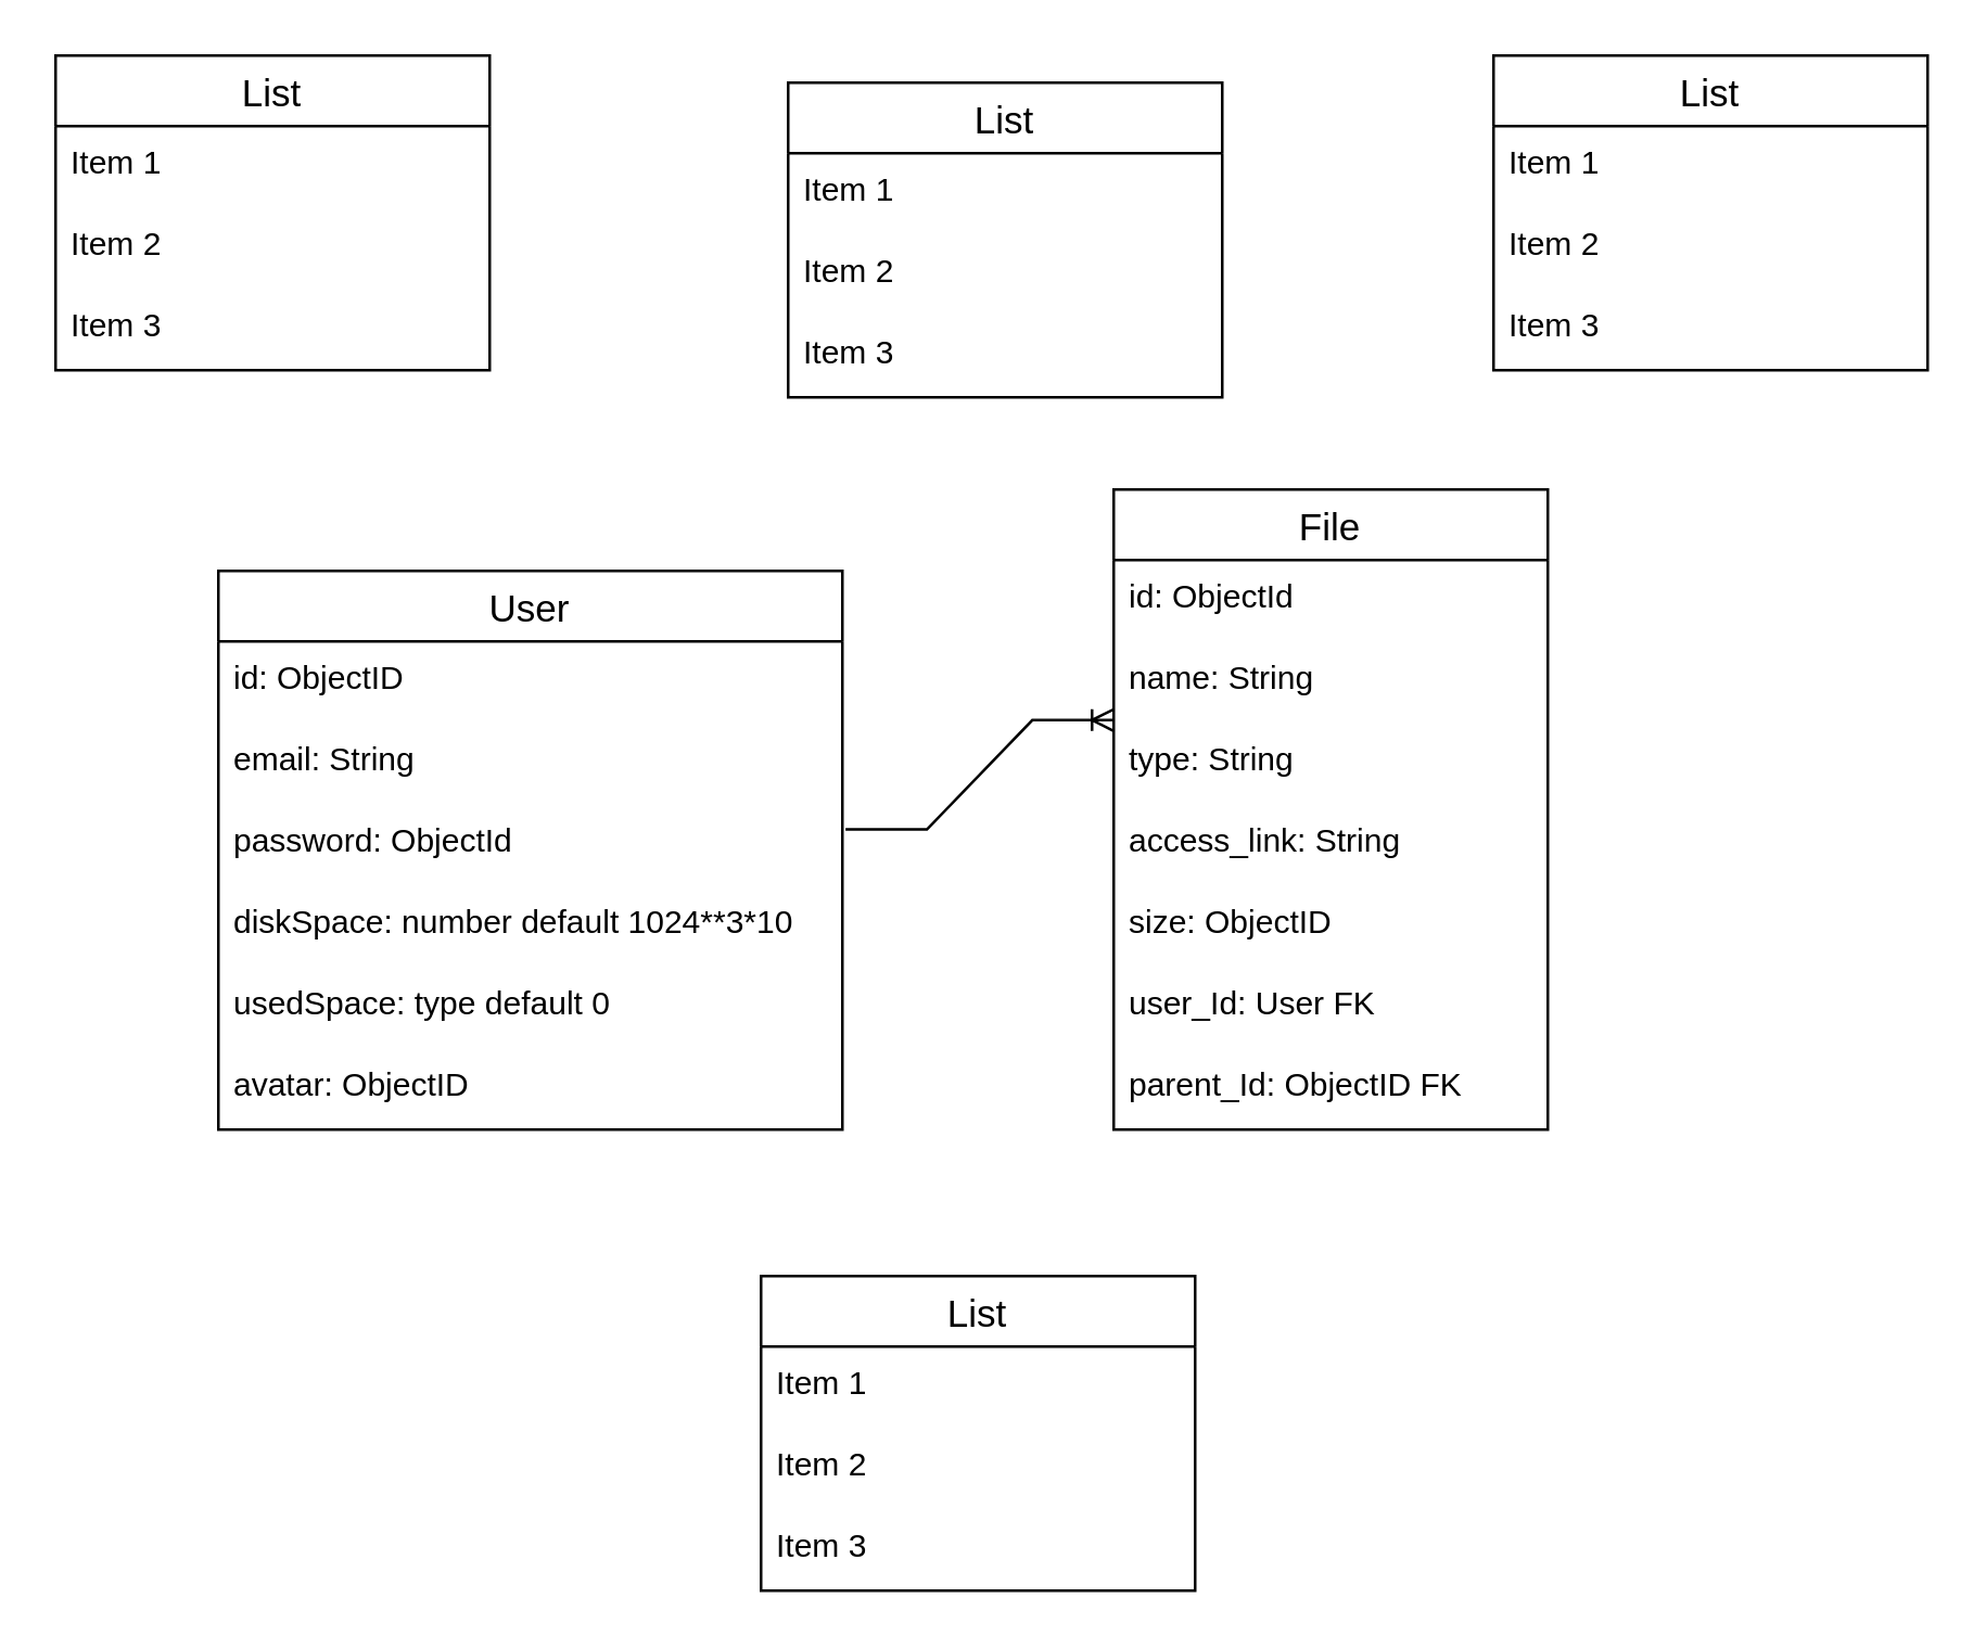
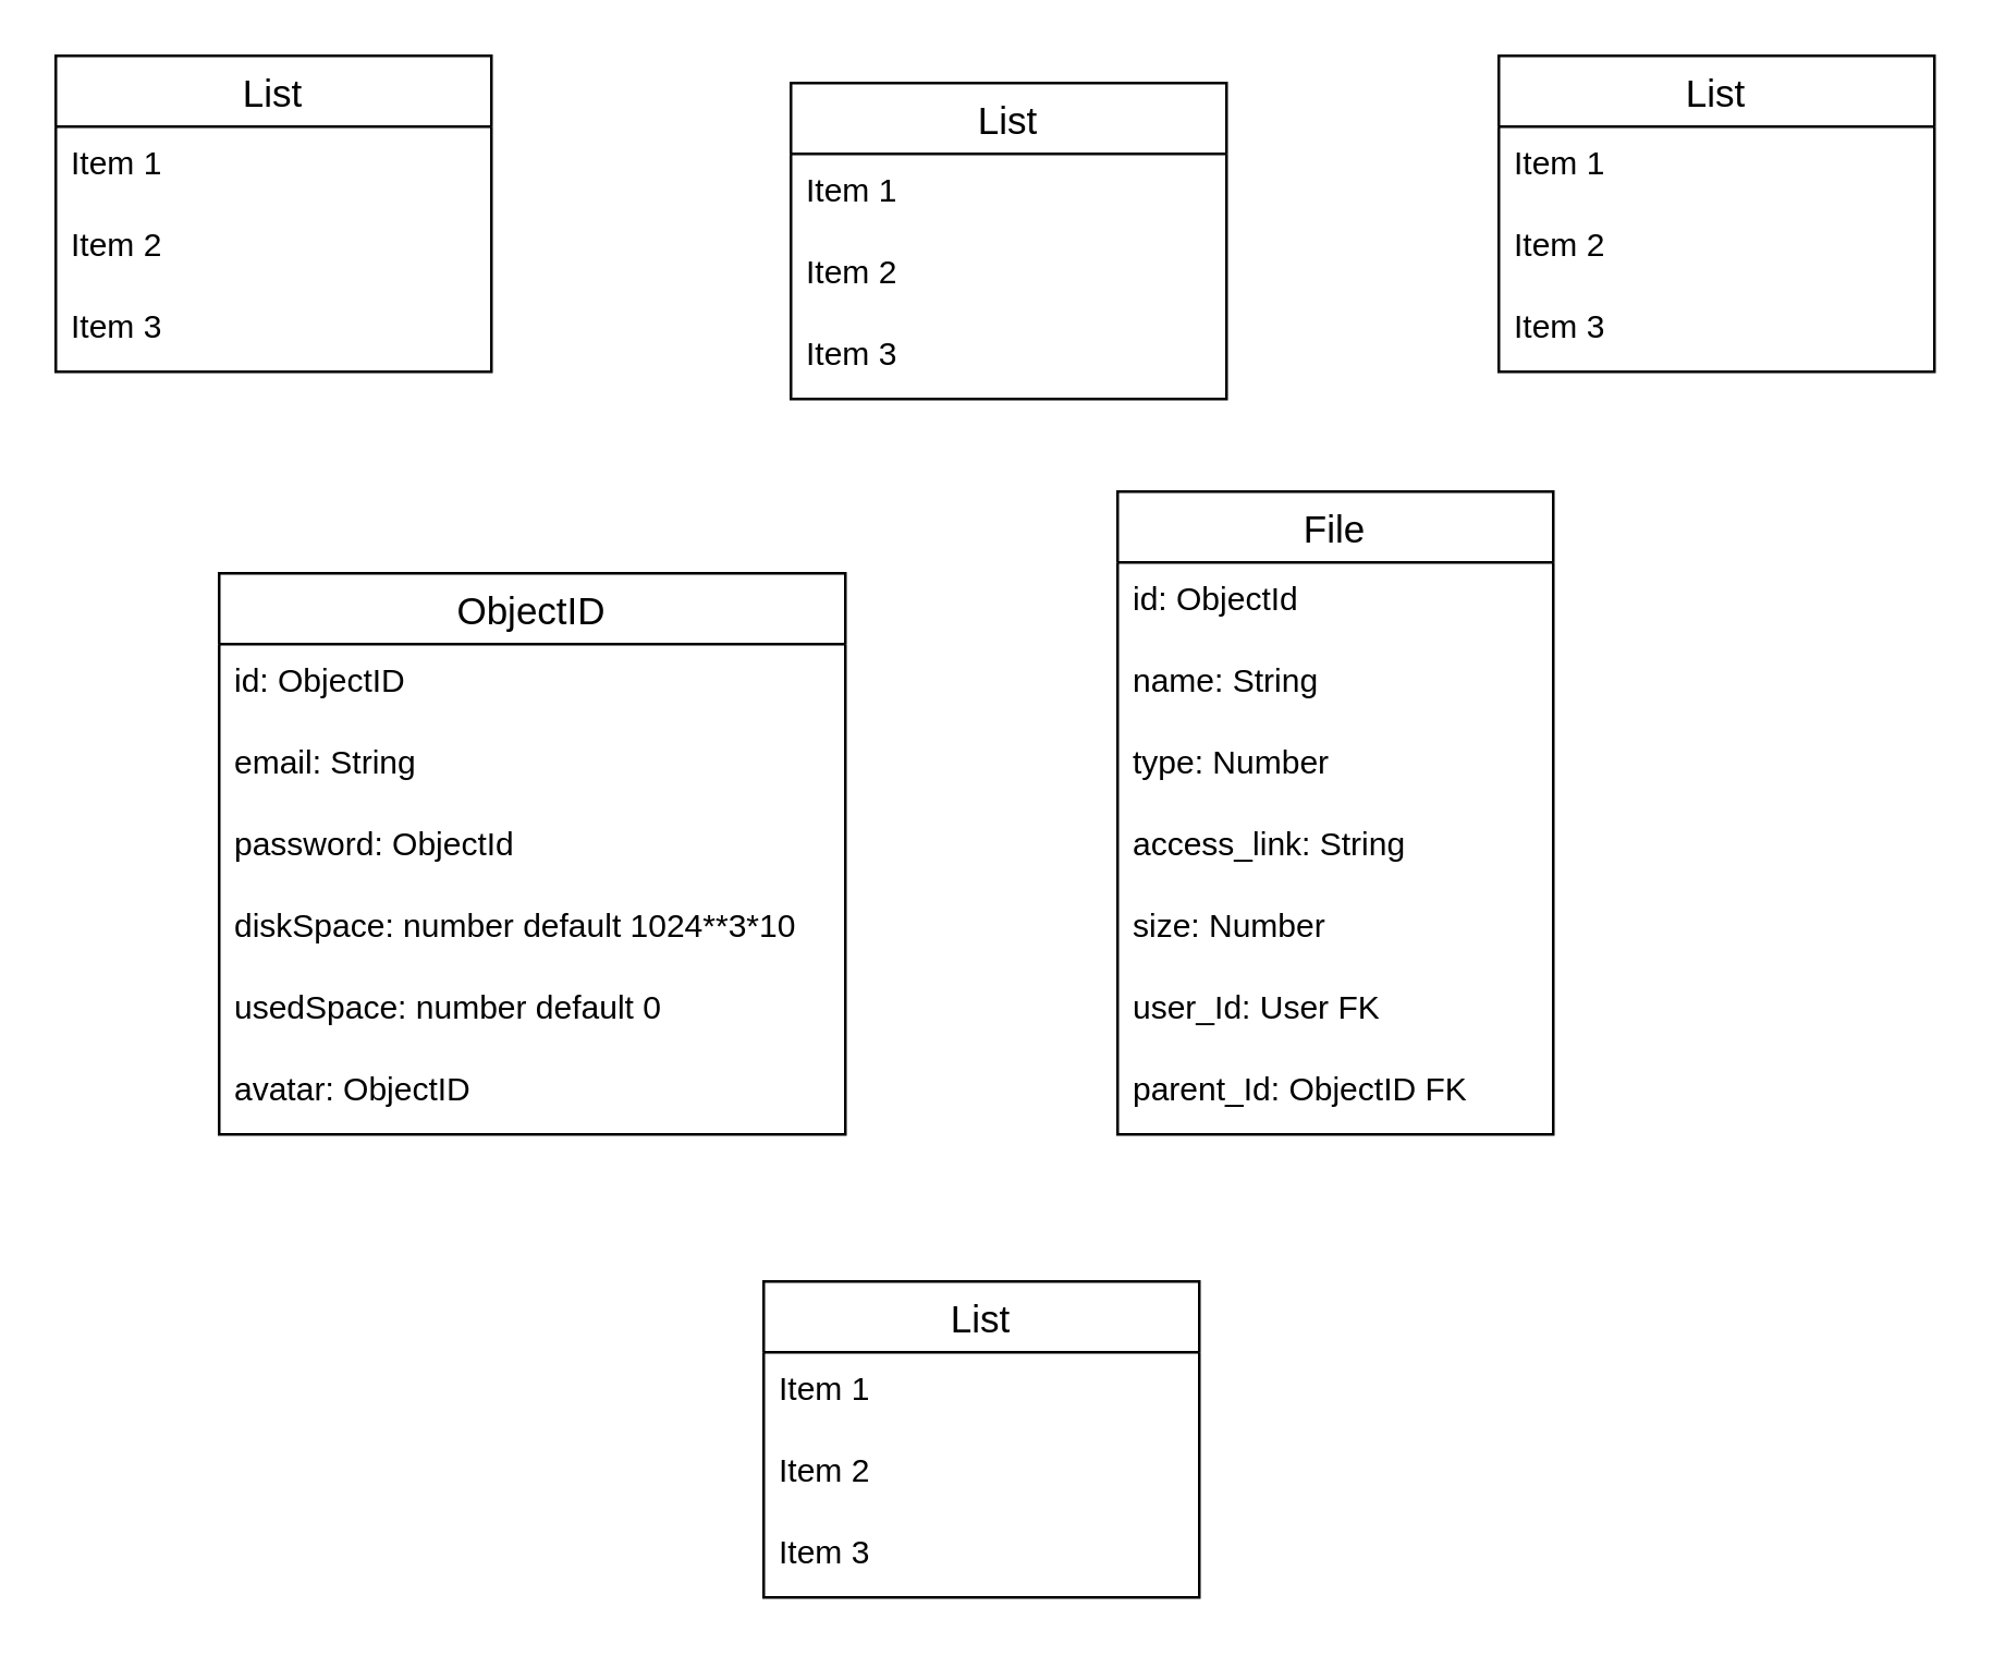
  <mxCell id="0" />
  <mxCell id="1" parent="0" />
- <mxCell id="2" value="User" style="swimlane;fontStyle=0;childLayout=stackLayout;horizontal=1;startSize=26;horizontalStack=0;resizeParent=1;resizeParentMax=0;resizeLast=0;collapsible=1;marginBottom=0;align=center;fontSize=14;" vertex="1" parent="1"><mxGeometry x="80" y="210" width="230" height="206" as="geometry" /></mxCell>
+ <mxCell id="2" value="ObjectID" style="swimlane;fontStyle=0;childLayout=stackLayout;horizontal=1;startSize=26;horizontalStack=0;resizeParent=1;resizeParentMax=0;resizeLast=0;collapsible=1;marginBottom=0;align=center;fontSize=14;" vertex="1" parent="1"><mxGeometry x="80" y="210" width="230" height="206" as="geometry" /></mxCell>
  <mxCell id="3" value="id: ObjectID" style="text;strokeColor=none;fillColor=none;spacingLeft=4;spacingRight=4;overflow=hidden;rotatable=0;points=[[0,0.5],[1,0.5]];portConstraint=eastwest;fontSize=12;" vertex="1" parent="2"><mxGeometry y="26" width="230" height="30" as="geometry" /></mxCell>
  <mxCell id="4" value="email: String" style="text;strokeColor=none;fillColor=none;spacingLeft=4;spacingRight=4;overflow=hidden;rotatable=0;points=[[0,0.5],[1,0.5]];portConstraint=eastwest;fontSize=12;" vertex="1" parent="2"><mxGeometry y="56" width="230" height="30" as="geometry" /></mxCell>
  <mxCell id="5" value="password: ObjectId" style="text;strokeColor=none;fillColor=none;spacingLeft=4;spacingRight=4;overflow=hidden;rotatable=0;points=[[0,0.5],[1,0.5]];portConstraint=eastwest;fontSize=12;" vertex="1" parent="2"><mxGeometry y="86" width="230" height="30" as="geometry" /></mxCell>
  <mxCell id="6" value="diskSpace: number default 1024**3*10" style="text;strokeColor=none;fillColor=none;spacingLeft=4;spacingRight=4;overflow=hidden;rotatable=0;points=[[0,0.5],[1,0.5]];portConstraint=eastwest;fontSize=12;" vertex="1" parent="2"><mxGeometry y="116" width="230" height="30" as="geometry" /></mxCell>
- <mxCell id="7" value="usedSpace: type default 0" style="text;strokeColor=none;fillColor=none;spacingLeft=4;spacingRight=4;overflow=hidden;rotatable=0;points=[[0,0.5],[1,0.5]];portConstraint=eastwest;fontSize=12;" vertex="1" parent="2"><mxGeometry y="146" width="230" height="30" as="geometry" /></mxCell>
+ <mxCell id="7" value="usedSpace: number default 0" style="text;strokeColor=none;fillColor=none;spacingLeft=4;spacingRight=4;overflow=hidden;rotatable=0;points=[[0,0.5],[1,0.5]];portConstraint=eastwest;fontSize=12;" vertex="1" parent="2"><mxGeometry y="146" width="230" height="30" as="geometry" /></mxCell>
  <mxCell id="8" value="avatar: ObjectID" style="text;strokeColor=none;fillColor=none;spacingLeft=4;spacingRight=4;overflow=hidden;rotatable=0;points=[[0,0.5],[1,0.5]];portConstraint=eastwest;fontSize=12;" vertex="1" parent="2"><mxGeometry y="176" width="230" height="30" as="geometry" /></mxCell>
  <mxCell id="9" value="File" style="swimlane;fontStyle=0;childLayout=stackLayout;horizontal=1;startSize=26;horizontalStack=0;resizeParent=1;resizeParentMax=0;resizeLast=0;collapsible=1;marginBottom=0;align=center;fontSize=14;" vertex="1" parent="1"><mxGeometry x="410" y="180" width="160" height="236" as="geometry" /></mxCell>
  <mxCell id="10" value="id: ObjectId" style="text;strokeColor=none;fillColor=none;spacingLeft=4;spacingRight=4;overflow=hidden;rotatable=0;points=[[0,0.5],[1,0.5]];portConstraint=eastwest;fontSize=12;" vertex="1" parent="9"><mxGeometry y="26" width="160" height="30" as="geometry" /></mxCell>
  <mxCell id="11" value="name: String" style="text;strokeColor=none;fillColor=none;spacingLeft=4;spacingRight=4;overflow=hidden;rotatable=0;points=[[0,0.5],[1,0.5]];portConstraint=eastwest;fontSize=12;" vertex="1" parent="9"><mxGeometry y="56" width="160" height="30" as="geometry" /></mxCell>
- <mxCell id="12" value="type: String" style="text;strokeColor=none;fillColor=none;spacingLeft=4;spacingRight=4;overflow=hidden;rotatable=0;points=[[0,0.5],[1,0.5]];portConstraint=eastwest;fontSize=12;" vertex="1" parent="9"><mxGeometry y="86" width="160" height="30" as="geometry" /></mxCell>
+ <mxCell id="12" value="type: Number" style="text;strokeColor=none;fillColor=none;spacingLeft=4;spacingRight=4;overflow=hidden;rotatable=0;points=[[0,0.5],[1,0.5]];portConstraint=eastwest;fontSize=12;" vertex="1" parent="9"><mxGeometry y="86" width="160" height="30" as="geometry" /></mxCell>
  <mxCell id="13" value="access_link: String" style="text;strokeColor=none;fillColor=none;spacingLeft=4;spacingRight=4;overflow=hidden;rotatable=0;points=[[0,0.5],[1,0.5]];portConstraint=eastwest;fontSize=12;" vertex="1" parent="9"><mxGeometry y="116" width="160" height="30" as="geometry" /></mxCell>
- <mxCell id="14" value="size: ObjectID" style="text;strokeColor=none;fillColor=none;spacingLeft=4;spacingRight=4;overflow=hidden;rotatable=0;points=[[0,0.5],[1,0.5]];portConstraint=eastwest;fontSize=12;" vertex="1" parent="9"><mxGeometry y="146" width="160" height="30" as="geometry" /></mxCell>
+ <mxCell id="14" value="size: Number" style="text;strokeColor=none;fillColor=none;spacingLeft=4;spacingRight=4;overflow=hidden;rotatable=0;points=[[0,0.5],[1,0.5]];portConstraint=eastwest;fontSize=12;" vertex="1" parent="9"><mxGeometry y="146" width="160" height="30" as="geometry" /></mxCell>
  <mxCell id="15" value="user_Id: User FK" style="text;strokeColor=none;fillColor=none;spacingLeft=4;spacingRight=4;overflow=hidden;rotatable=0;points=[[0,0.5],[1,0.5]];portConstraint=eastwest;fontSize=12;" vertex="1" parent="9"><mxGeometry y="176" width="160" height="30" as="geometry" /></mxCell>
  <mxCell id="16" value="parent_Id: ObjectID FK" style="text;strokeColor=none;fillColor=none;spacingLeft=4;spacingRight=4;overflow=hidden;rotatable=0;points=[[0,0.5],[1,0.5]];portConstraint=eastwest;fontSize=12;" vertex="1" parent="9"><mxGeometry y="206" width="160" height="30" as="geometry" /></mxCell>
- <mxCell id="17" value="" style="edgeStyle=entityRelationEdgeStyle;fontSize=12;html=1;endArrow=ERoneToMany;rounded=0;exitX=1.005;exitY=0.31;exitDx=0;exitDy=0;exitPerimeter=0;entryX=0;entryY=0.967;entryDx=0;entryDy=0;entryPerimeter=0;" edge="1" parent="1" source="5" target="11"><mxGeometry width="100" height="100" relative="1" as="geometry"><mxPoint x="343" y="80" as="sourcePoint" /><mxPoint x="443" y="-20" as="targetPoint" /></mxGeometry></mxCell>
  <mxCell id="18" value="List" style="swimlane;fontStyle=0;childLayout=stackLayout;horizontal=1;startSize=26;horizontalStack=0;resizeParent=1;resizeParentMax=0;resizeLast=0;collapsible=1;marginBottom=0;align=center;fontSize=14;" vertex="1" parent="1"><mxGeometry x="20" y="20" width="160" height="116" as="geometry" /></mxCell>
  <mxCell id="19" value="Item 1" style="text;strokeColor=none;fillColor=none;spacingLeft=4;spacingRight=4;overflow=hidden;rotatable=0;points=[[0,0.5],[1,0.5]];portConstraint=eastwest;fontSize=12;" vertex="1" parent="18"><mxGeometry y="26" width="160" height="30" as="geometry" /></mxCell>
  <mxCell id="20" value="Item 2" style="text;strokeColor=none;fillColor=none;spacingLeft=4;spacingRight=4;overflow=hidden;rotatable=0;points=[[0,0.5],[1,0.5]];portConstraint=eastwest;fontSize=12;" vertex="1" parent="18"><mxGeometry y="56" width="160" height="30" as="geometry" /></mxCell>
  <mxCell id="21" value="Item 3" style="text;strokeColor=none;fillColor=none;spacingLeft=4;spacingRight=4;overflow=hidden;rotatable=0;points=[[0,0.5],[1,0.5]];portConstraint=eastwest;fontSize=12;" vertex="1" parent="18"><mxGeometry y="86" width="160" height="30" as="geometry" /></mxCell>
  <mxCell id="22" value="List" style="swimlane;fontStyle=0;childLayout=stackLayout;horizontal=1;startSize=26;horizontalStack=0;resizeParent=1;resizeParentMax=0;resizeLast=0;collapsible=1;marginBottom=0;align=center;fontSize=14;" vertex="1" parent="1"><mxGeometry x="280" y="470" width="160" height="116" as="geometry" /></mxCell>
  <mxCell id="23" value="Item 1" style="text;strokeColor=none;fillColor=none;spacingLeft=4;spacingRight=4;overflow=hidden;rotatable=0;points=[[0,0.5],[1,0.5]];portConstraint=eastwest;fontSize=12;" vertex="1" parent="22"><mxGeometry y="26" width="160" height="30" as="geometry" /></mxCell>
  <mxCell id="24" value="Item 2" style="text;strokeColor=none;fillColor=none;spacingLeft=4;spacingRight=4;overflow=hidden;rotatable=0;points=[[0,0.5],[1,0.5]];portConstraint=eastwest;fontSize=12;" vertex="1" parent="22"><mxGeometry y="56" width="160" height="30" as="geometry" /></mxCell>
  <mxCell id="25" value="Item 3" style="text;strokeColor=none;fillColor=none;spacingLeft=4;spacingRight=4;overflow=hidden;rotatable=0;points=[[0,0.5],[1,0.5]];portConstraint=eastwest;fontSize=12;" vertex="1" parent="22"><mxGeometry y="86" width="160" height="30" as="geometry" /></mxCell>
  <mxCell id="26" value="List" style="swimlane;fontStyle=0;childLayout=stackLayout;horizontal=1;startSize=26;horizontalStack=0;resizeParent=1;resizeParentMax=0;resizeLast=0;collapsible=1;marginBottom=0;align=center;fontSize=14;" vertex="1" parent="1"><mxGeometry x="290" y="30" width="160" height="116" as="geometry" /></mxCell>
  <mxCell id="27" value="Item 1" style="text;strokeColor=none;fillColor=none;spacingLeft=4;spacingRight=4;overflow=hidden;rotatable=0;points=[[0,0.5],[1,0.5]];portConstraint=eastwest;fontSize=12;" vertex="1" parent="26"><mxGeometry y="26" width="160" height="30" as="geometry" /></mxCell>
  <mxCell id="28" value="Item 2" style="text;strokeColor=none;fillColor=none;spacingLeft=4;spacingRight=4;overflow=hidden;rotatable=0;points=[[0,0.5],[1,0.5]];portConstraint=eastwest;fontSize=12;" vertex="1" parent="26"><mxGeometry y="56" width="160" height="30" as="geometry" /></mxCell>
  <mxCell id="29" value="Item 3" style="text;strokeColor=none;fillColor=none;spacingLeft=4;spacingRight=4;overflow=hidden;rotatable=0;points=[[0,0.5],[1,0.5]];portConstraint=eastwest;fontSize=12;" vertex="1" parent="26"><mxGeometry y="86" width="160" height="30" as="geometry" /></mxCell>
  <mxCell id="30" value="List" style="swimlane;fontStyle=0;childLayout=stackLayout;horizontal=1;startSize=26;horizontalStack=0;resizeParent=1;resizeParentMax=0;resizeLast=0;collapsible=1;marginBottom=0;align=center;fontSize=14;" vertex="1" parent="1"><mxGeometry x="550" y="20" width="160" height="116" as="geometry" /></mxCell>
  <mxCell id="31" value="Item 1" style="text;strokeColor=none;fillColor=none;spacingLeft=4;spacingRight=4;overflow=hidden;rotatable=0;points=[[0,0.5],[1,0.5]];portConstraint=eastwest;fontSize=12;" vertex="1" parent="30"><mxGeometry y="26" width="160" height="30" as="geometry" /></mxCell>
  <mxCell id="32" value="Item 2" style="text;strokeColor=none;fillColor=none;spacingLeft=4;spacingRight=4;overflow=hidden;rotatable=0;points=[[0,0.5],[1,0.5]];portConstraint=eastwest;fontSize=12;" vertex="1" parent="30"><mxGeometry y="56" width="160" height="30" as="geometry" /></mxCell>
  <mxCell id="33" value="Item 3" style="text;strokeColor=none;fillColor=none;spacingLeft=4;spacingRight=4;overflow=hidden;rotatable=0;points=[[0,0.5],[1,0.5]];portConstraint=eastwest;fontSize=12;" vertex="1" parent="30"><mxGeometry y="86" width="160" height="30" as="geometry" /></mxCell>
